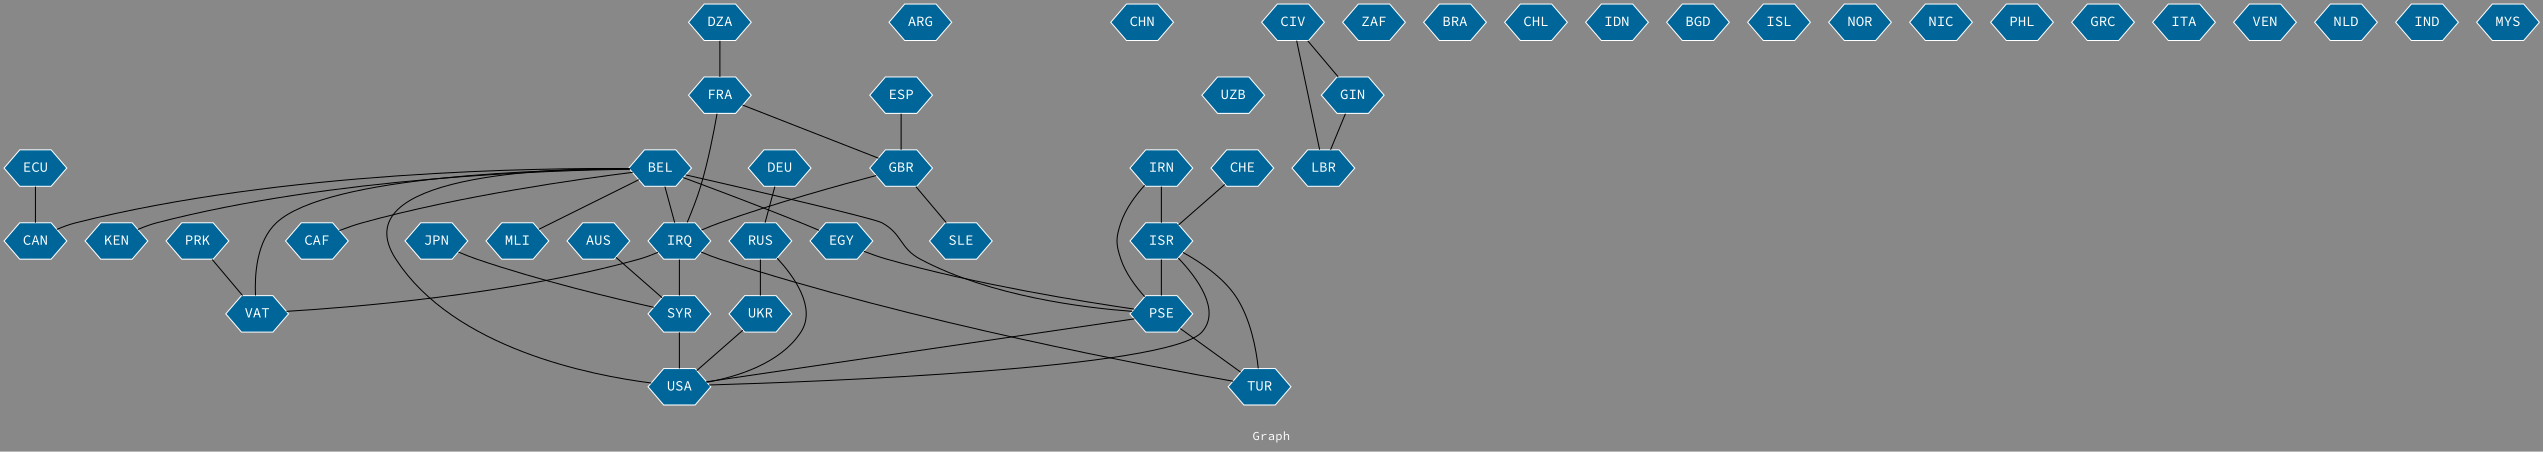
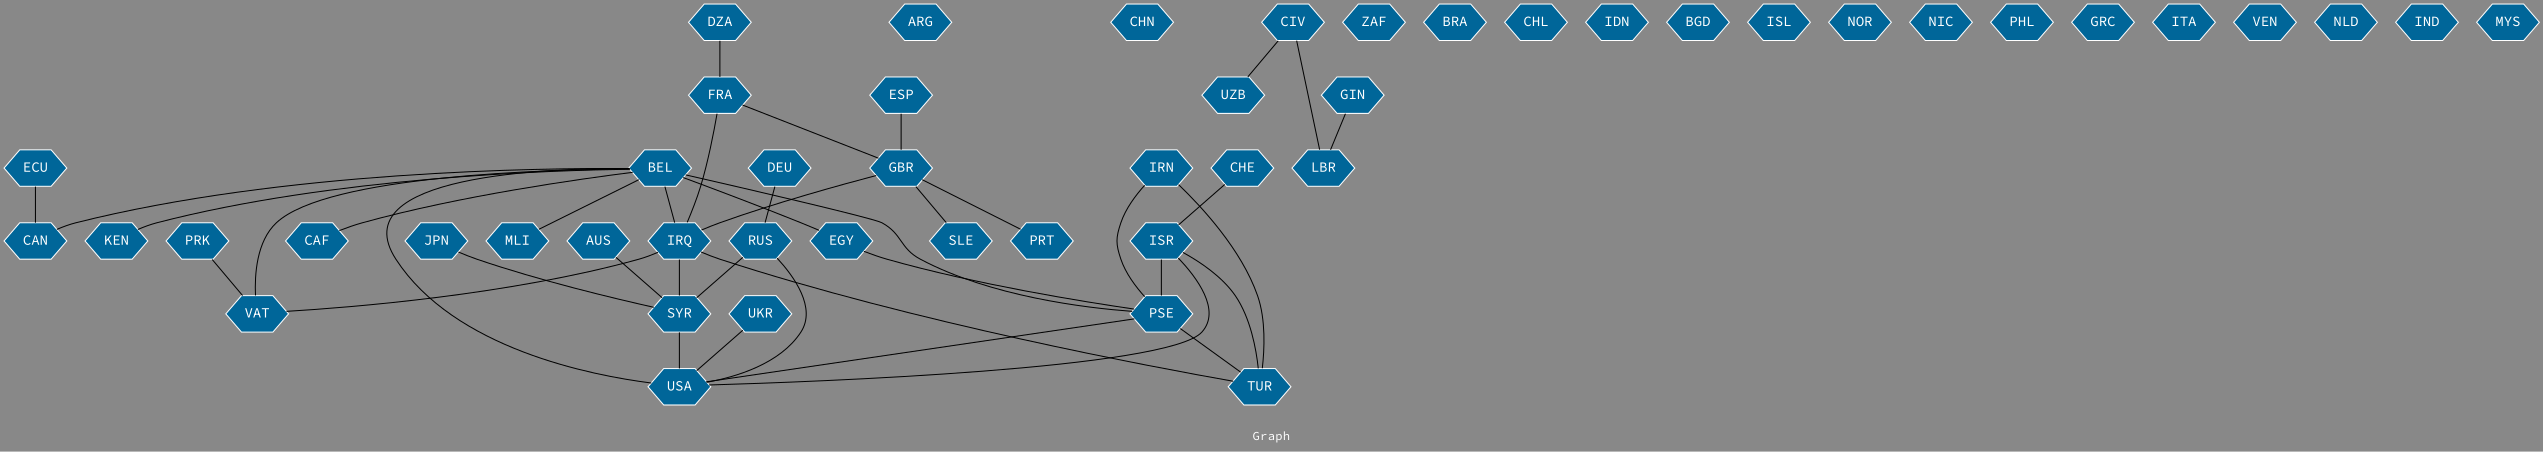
  graph {
    bgcolor="#888888"
    fontcolor=white
    fontname="Source Code Pro"
    fontsize=12
    label="Graph"
    node [color=white fillcolor="#006699" fontcolor=white fontname="Source Code Pro" shape=hexagon style=filled]
    edge [arrowhead=open color=black fontcolor=white fontname="Source Code Pro" fontsize=12 weight=1]
    n1 [label=ISR]
    n2 [label=PSE]
    n3 [label=TUR]
    n4 [label=USA]
    n5 [label=PRK]
    n6 [label=VAT]
    n7 [label=ARG]
    n8 [label=FRA]
    n9 [label=IRQ]
    n10 [label=GBR]
    n11 [label=SYR]
    n12 [label=SLE]
+   n13 [label=PRT]
    n14 [label=IRN]
    n15 [label=CHN]
    n16 [label=RUS]
    n17 [label=UKR]
    n18 [label=CAN]
    n19 [label=CHE]
    n20 [label=BEL]
    n21 [label=KEN]
    n22 [label=EGY]
    n23 [label=CAF]
    n24 [label=MLI]
    n25 [label=UZB]
    n26 [label=DEU]
    n27 [label=LBR]
    n28 [label=DZA]
    n29 [label=ESP]
    n30 [label=ZAF]
    n31 [label=BRA]
    n32 [label=CHL]
    n33 [label=IDN]
    n34 [label=AUS]
    n35 [label=BGD]
    n36 [label=ISL]
    n37 [label=NOR]
    n38 [label=NIC]
    n39 [label=PHL]
    n40 [label=GRC]
    n41 [label=JPN]
    n42 [label=ECU]
    n43 [label=ITA]
    n44 [label=VEN]
    n45 [label=GIN]
    n46 [label=CIV]
    n47 [label=NLD]
    n48 [label=IND]
    n49 [label=MYS]
    n1 -- n2 [weight=26]
    n1 -- n3
    n1 -- n4
    n2 -- n3
    n2 -- n4 [weight=2]
    n5 -- n6 [weight=2]
    n8 -- n9 [weight=2]
    n8 -- n10
    n9 -- n3
    n9 -- n6 [weight=2]
    n9 -- n11
    n10 -- n9
    n10 -- n12
+   n10 -- n13
    n11 -- n4 [weight=5]
-   n14 -- n1 [weight=2]
+   n14 -- n3 [weight=2]
    n14 -- n2
    n16 -- n4
-   n16 -- n17 [weight=18]
+   n16 -- n11 [weight=18]
    n17 -- n4
    n19 -- n1
    n20 -- n2 [weight=2]
    n20 -- n4
    n20 -- n6
    n20 -- n9 [weight=6]
    n20 -- n18
    n20 -- n21 [weight=2]
    n20 -- n22
    n20 -- n23
    n20 -- n24
    n22 -- n2
    n26 -- n16
    n28 -- n8 [weight=2]
    n29 -- n10
    n34 -- n11
    n41 -- n11
    n42 -- n18
    n45 -- n27
    n46 -- n27
-   n46 -- n45
+   n46 -- n25
  }
